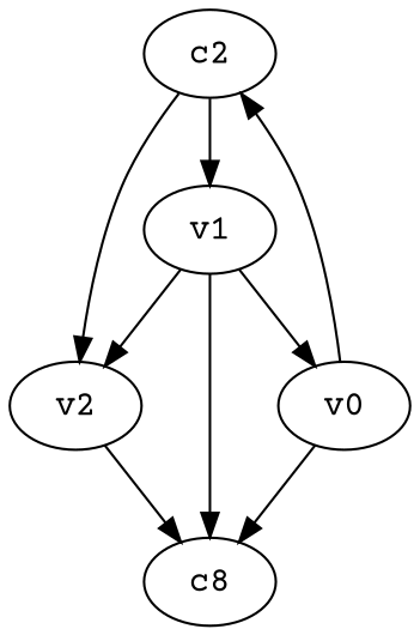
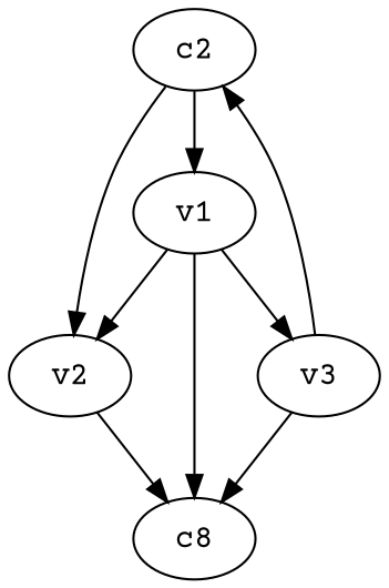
  strict digraph {
    fontname="Courier Prime"
    node [fontname="Courier Prime"]
    edge [fontname="Courier Prime" weight=1]
    c2
    v1
    v2
    n4 [label=c8]
-   v3 [label=v0]
+   v3
    c2 -> v1
    c2 -> v2
    v1 -> v2
    v1 -> n4
    v1 -> v3
    v2 -> n4
    v3 -> c2
    v3 -> n4
  }
